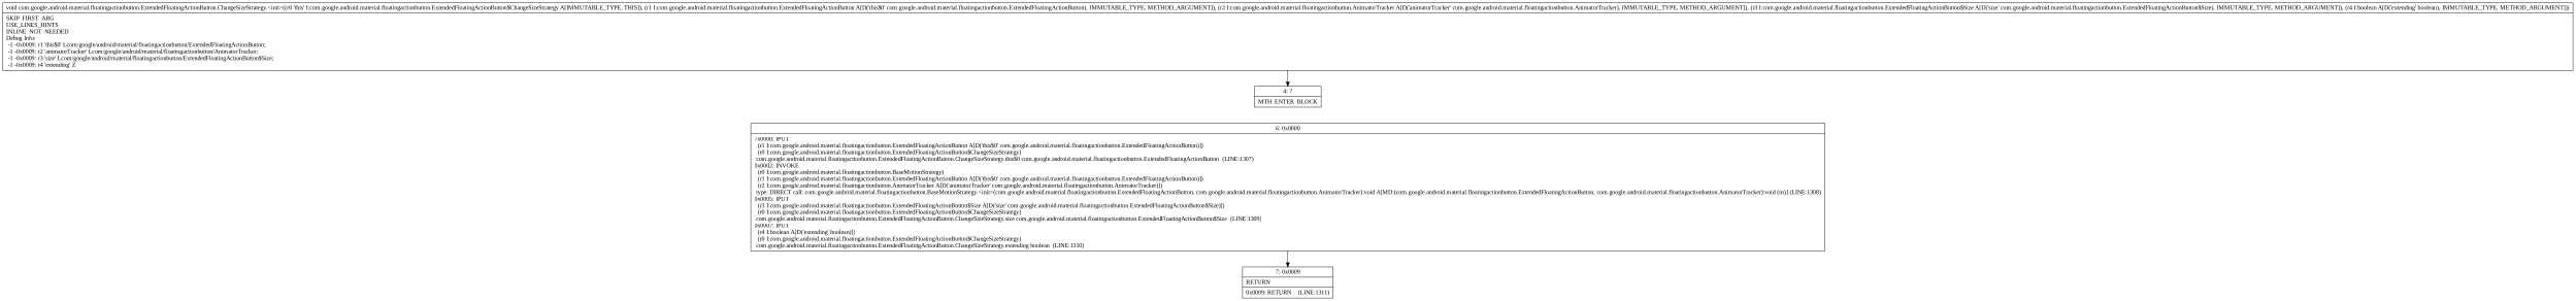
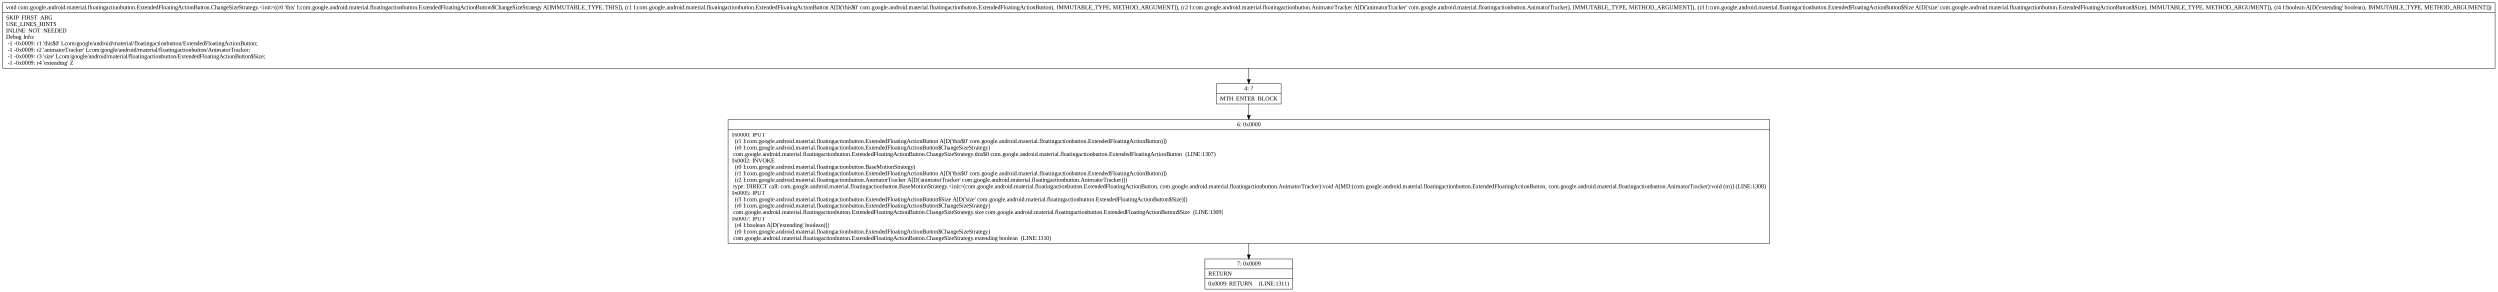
  digraph {
    fontname="Liberation Serif"
    node [fontname="Liberation Serif" shape=record]
    edge [fontname="Liberation Serif"]
    n1 [label="{4\:\ ?|MTH_ENTER_BLOCK\l}"]
-   n2 [label="{6\:\ 0x0000|7x0000: IPUT  \l  (r1 I:com.google.android.material.floatingactionbutton.ExtendedFloatingActionButton A[D('this$0' com.google.android.material.floatingactionbutton.ExtendedFloatingActionButton)])\l  (r0 I:com.google.android.material.floatingactionbutton.ExtendedFloatingActionButton$ChangeSizeStrategy)\l com.google.android.material.floatingactionbutton.ExtendedFloatingActionButton.ChangeSizeStrategy.this$0 com.google.android.material.floatingactionbutton.ExtendedFloatingActionButton  (LINE:1307)\l0x0002: INVOKE  \l  (r0 I:com.google.android.material.floatingactionbutton.BaseMotionStrategy)\l  (r1 I:com.google.android.material.floatingactionbutton.ExtendedFloatingActionButton A[D('this$0' com.google.android.material.floatingactionbutton.ExtendedFloatingActionButton)])\l  (r2 I:com.google.android.material.floatingactionbutton.AnimatorTracker A[D('animatorTracker' com.google.android.material.floatingactionbutton.AnimatorTracker)])\l type: DIRECT call: com.google.android.material.floatingactionbutton.BaseMotionStrategy.\<init\>(com.google.android.material.floatingactionbutton.ExtendedFloatingActionButton, com.google.android.material.floatingactionbutton.AnimatorTracker):void A[MD:(com.google.android.material.floatingactionbutton.ExtendedFloatingActionButton, com.google.android.material.floatingactionbutton.AnimatorTracker):void (m)] (LINE:1308)\l0x0005: IPUT  \l  (r3 I:com.google.android.material.floatingactionbutton.ExtendedFloatingActionButton$Size A[D('size' com.google.android.material.floatingactionbutton.ExtendedFloatingActionButton$Size)])\l  (r0 I:com.google.android.material.floatingactionbutton.ExtendedFloatingActionButton$ChangeSizeStrategy)\l com.google.android.material.floatingactionbutton.ExtendedFloatingActionButton.ChangeSizeStrategy.size com.google.android.material.floatingactionbutton.ExtendedFloatingActionButton$Size  (LINE:1309)\l0x0007: IPUT  \l  (r4 I:boolean A[D('extending' boolean)])\l  (r0 I:com.google.android.material.floatingactionbutton.ExtendedFloatingActionButton$ChangeSizeStrategy)\l com.google.android.material.floatingactionbutton.ExtendedFloatingActionButton.ChangeSizeStrategy.extending boolean  (LINE:1310)\l}"]
+   n2 [label="{6\:\ 0x0000|0x0000: IPUT  \l  (r1 I:com.google.android.material.floatingactionbutton.ExtendedFloatingActionButton A[D('this$0' com.google.android.material.floatingactionbutton.ExtendedFloatingActionButton)])\l  (r0 I:com.google.android.material.floatingactionbutton.ExtendedFloatingActionButton$ChangeSizeStrategy)\l com.google.android.material.floatingactionbutton.ExtendedFloatingActionButton.ChangeSizeStrategy.this$0 com.google.android.material.floatingactionbutton.ExtendedFloatingActionButton  (LINE:1307)\l0x0002: INVOKE  \l  (r0 I:com.google.android.material.floatingactionbutton.BaseMotionStrategy)\l  (r1 I:com.google.android.material.floatingactionbutton.ExtendedFloatingActionButton A[D('this$0' com.google.android.material.floatingactionbutton.ExtendedFloatingActionButton)])\l  (r2 I:com.google.android.material.floatingactionbutton.AnimatorTracker A[D('animatorTracker' com.google.android.material.floatingactionbutton.AnimatorTracker)])\l type: DIRECT call: com.google.android.material.floatingactionbutton.BaseMotionStrategy.\<init\>(com.google.android.material.floatingactionbutton.ExtendedFloatingActionButton, com.google.android.material.floatingactionbutton.AnimatorTracker):void A[MD:(com.google.android.material.floatingactionbutton.ExtendedFloatingActionButton, com.google.android.material.floatingactionbutton.AnimatorTracker):void (m)] (LINE:1308)\l0x0005: IPUT  \l  (r3 I:com.google.android.material.floatingactionbutton.ExtendedFloatingActionButton$Size A[D('size' com.google.android.material.floatingactionbutton.ExtendedFloatingActionButton$Size)])\l  (r0 I:com.google.android.material.floatingactionbutton.ExtendedFloatingActionButton$ChangeSizeStrategy)\l com.google.android.material.floatingactionbutton.ExtendedFloatingActionButton.ChangeSizeStrategy.size com.google.android.material.floatingactionbutton.ExtendedFloatingActionButton$Size  (LINE:1309)\l0x0007: IPUT  \l  (r4 I:boolean A[D('extending' boolean)])\l  (r0 I:com.google.android.material.floatingactionbutton.ExtendedFloatingActionButton$ChangeSizeStrategy)\l com.google.android.material.floatingactionbutton.ExtendedFloatingActionButton.ChangeSizeStrategy.extending boolean  (LINE:1310)\l}"]
    n3 [label="{7\:\ 0x0009|RETURN\l|0x0009: RETURN    (LINE:1311)\l}"]
    n4 [label="{void com.google.android.material.floatingactionbutton.ExtendedFloatingActionButton.ChangeSizeStrategy.\<init\>((r0 'this' I:com.google.android.material.floatingactionbutton.ExtendedFloatingActionButton$ChangeSizeStrategy A[IMMUTABLE_TYPE, THIS]), (r1 I:com.google.android.material.floatingactionbutton.ExtendedFloatingActionButton A[D('this$0' com.google.android.material.floatingactionbutton.ExtendedFloatingActionButton), IMMUTABLE_TYPE, METHOD_ARGUMENT]), (r2 I:com.google.android.material.floatingactionbutton.AnimatorTracker A[D('animatorTracker' com.google.android.material.floatingactionbutton.AnimatorTracker), IMMUTABLE_TYPE, METHOD_ARGUMENT]), (r3 I:com.google.android.material.floatingactionbutton.ExtendedFloatingActionButton$Size A[D('size' com.google.android.material.floatingactionbutton.ExtendedFloatingActionButton$Size), IMMUTABLE_TYPE, METHOD_ARGUMENT]), (r4 I:boolean A[D('extending' boolean), IMMUTABLE_TYPE, METHOD_ARGUMENT]))  | SKIP_FIRST_ARG\lUSE_LINES_HINTS\lINLINE_NOT_NEEDED\lDebug Info:\l  \-1 \-0x0009: r1 'this$0' Lcom\/google\/android\/material\/floatingactionbutton\/ExtendedFloatingActionButton;\l  \-1 \-0x0009: r2 'animatorTracker' Lcom\/google\/android\/material\/floatingactionbutton\/AnimatorTracker;\l  \-1 \-0x0009: r3 'size' Lcom\/google\/android\/material\/floatingactionbutton\/ExtendedFloatingActionButton$Size;\l  \-1 \-0x0009: r4 'extending' Z\l}"]
+   n1 -> n2
    n2 -> n3
    n4 -> n1
  }
